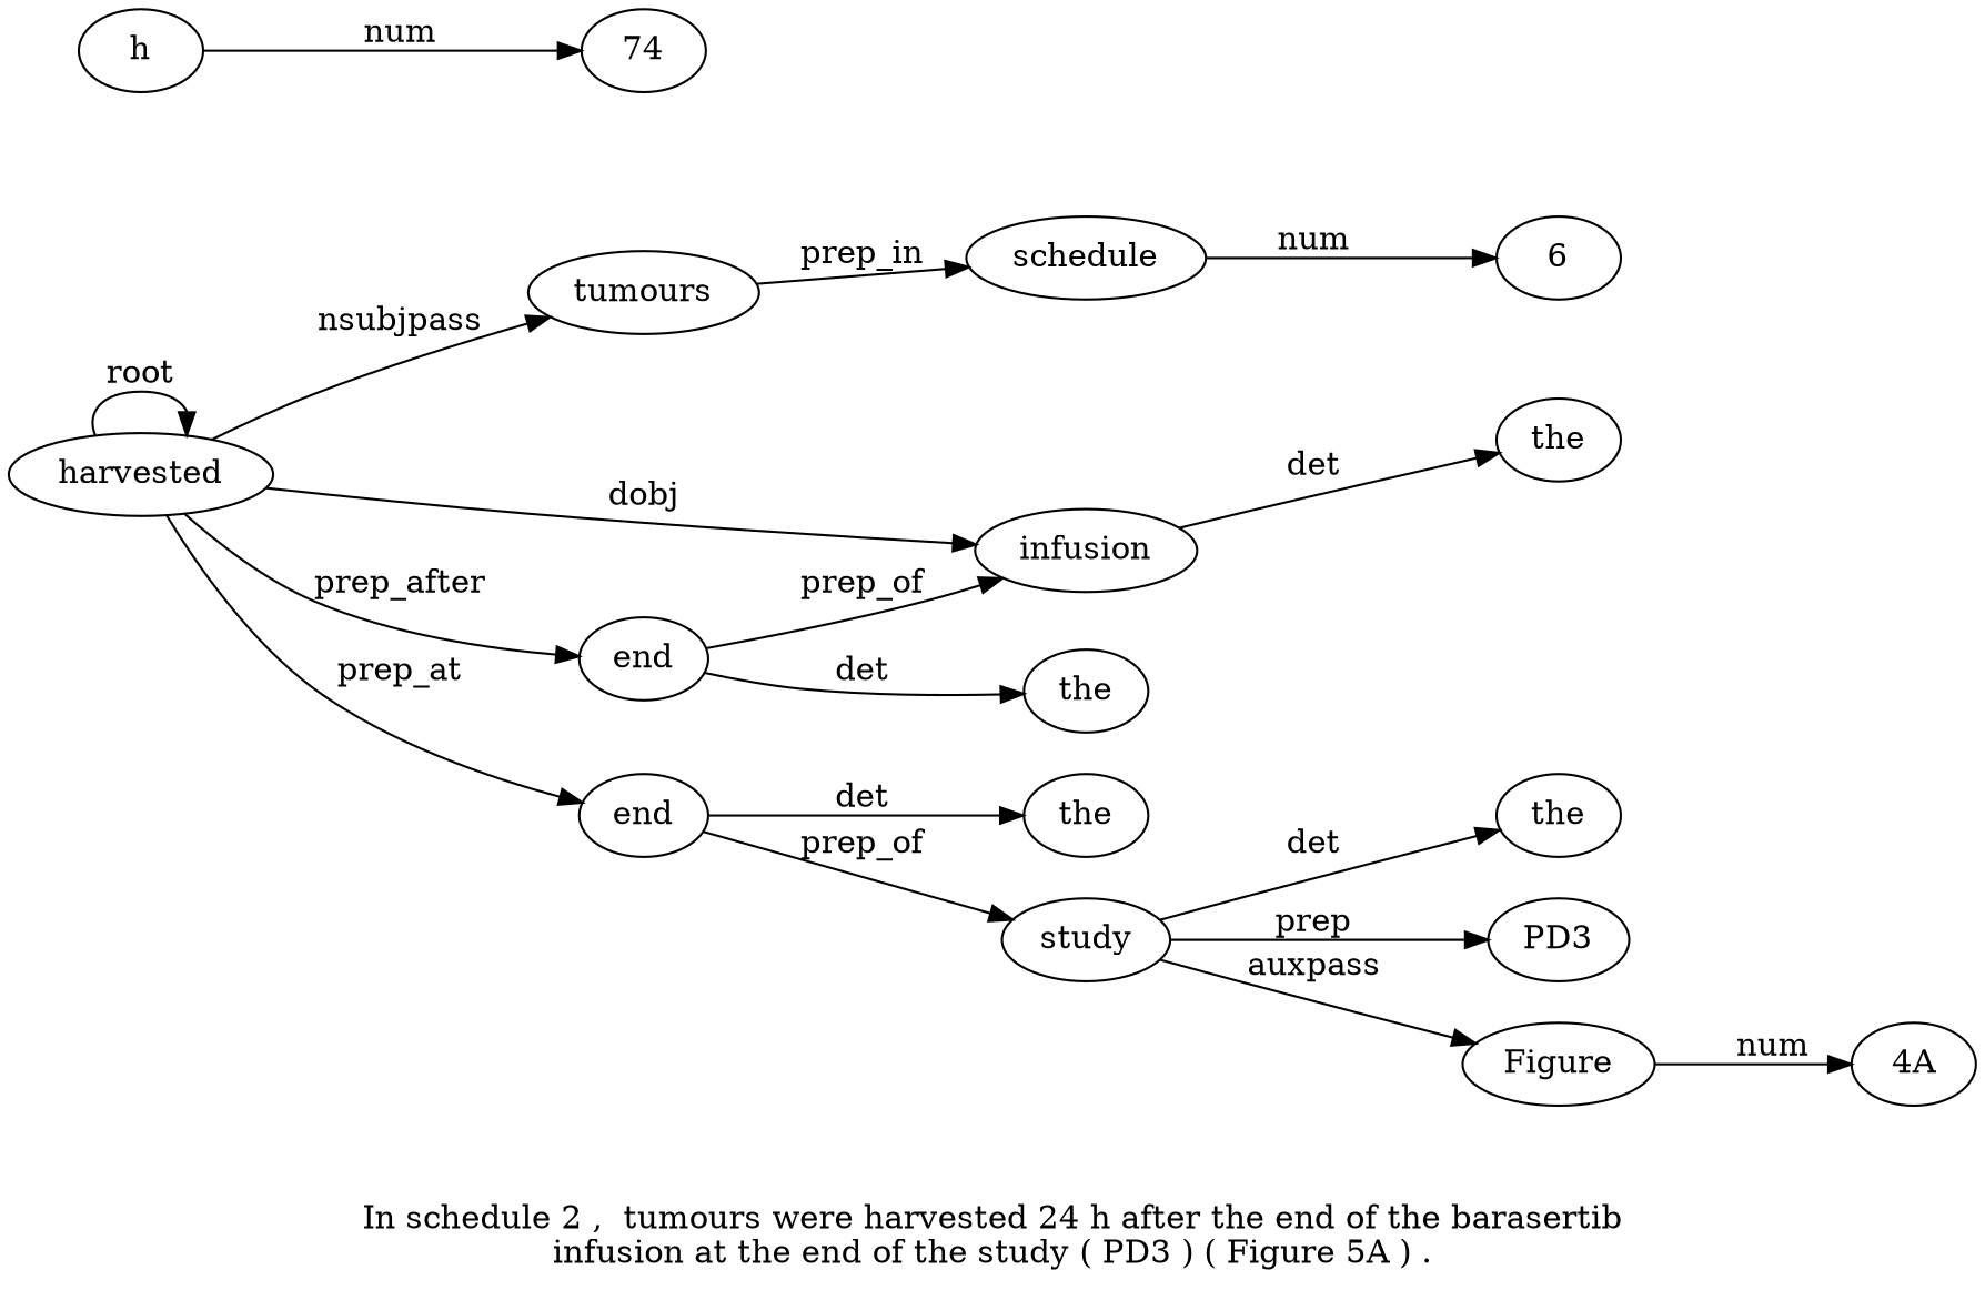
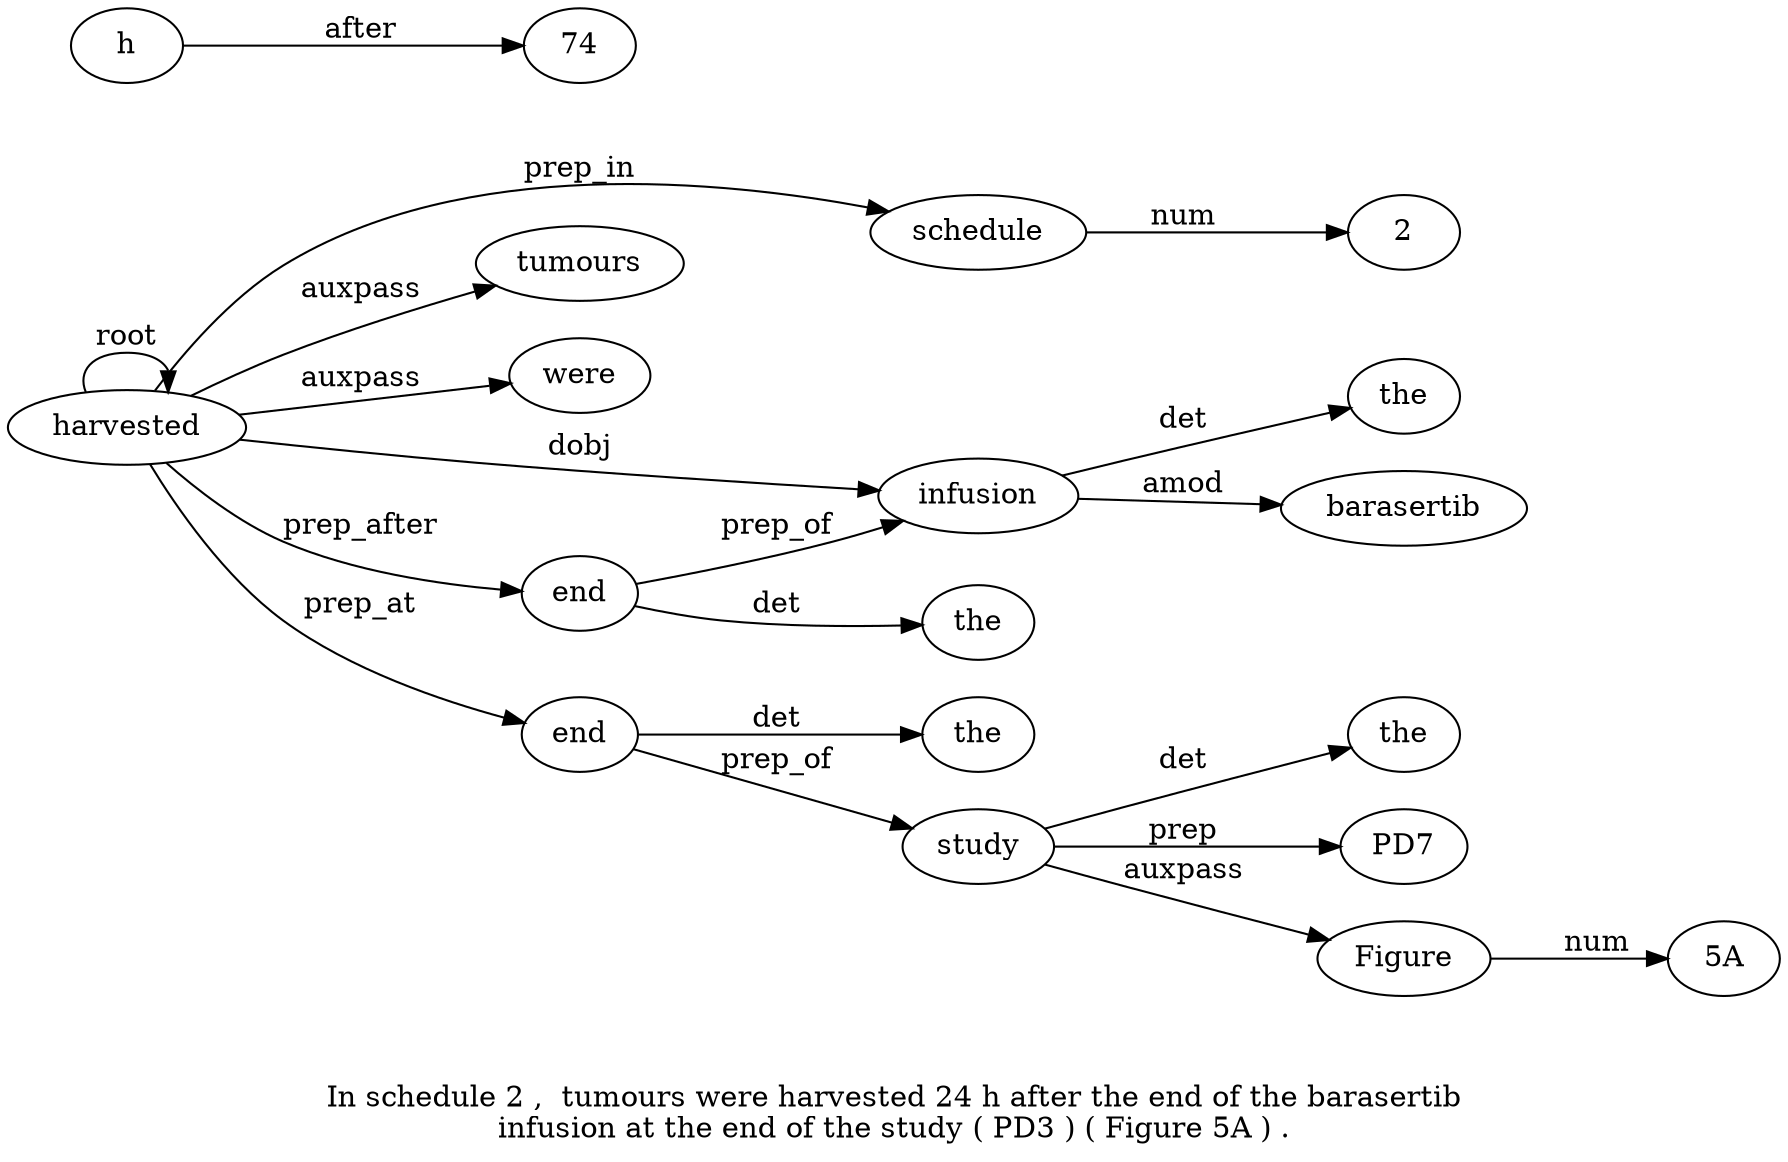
  digraph {
    label="In schedule 2 ,  tumours were harvested 24 h after the end of the barasertib\ninfusion at the end of the study ( PD3 ) ( Figure 5A ) ."
    rankdir=LR
    node [fillcolor=white style=filled]
    n1 [label=harvested]
    n2 [label=schedule]
    n3 [label=tumours]
+   n4 [label=were]
    n5 [label=end]
    n6 [label=end]
    n7 [label=infusion]
-   n8 [label=6]
+   n8 [label=2]
    n9 [label=h]
    n10 [label=74]
    n11 [label=the]
    n12 [label=the]
    n13 [label=study]
    n14 [label=the]
+   n15 [label=barasertib]
    n16 [label=the]
-   n17 [label=PD3]
+   n17 [label=PD7]
    n18 [label=Figure]
-   n19 [label="4A"]
+   n19 [label="5A"]
    n1 -> n1 [label=root]
-   n3 -> n2 [label=prep_in]
-   n1 -> n3 [label=nsubjpass]
+   n1 -> n2 [label=prep_in]
+   n1 -> n3 [label=auxpass]
+   n1 -> n4 [label=auxpass]
    n1 -> n5 [label=prep_after]
    n1 -> n6 [label=prep_at]
    n1 -> n7 [label=dobj]
    n2 -> n8 [label=num]
    n5 -> n7 [label=prep_of]
    n5 -> n11 [label=det]
    n6 -> n12 [label=det]
    n6 -> n13 [label=prep_of]
    n7 -> n14 [label=det]
-   n9 -> n10 [label=num]
+   n7 -> n15 [label=amod]
+   n9 -> n10 [label=after]
    n13 -> n16 [label=det]
    n13 -> n17 [label=prep]
    n13 -> n18 [label=auxpass]
    n18 -> n19 [label=num]
  }
